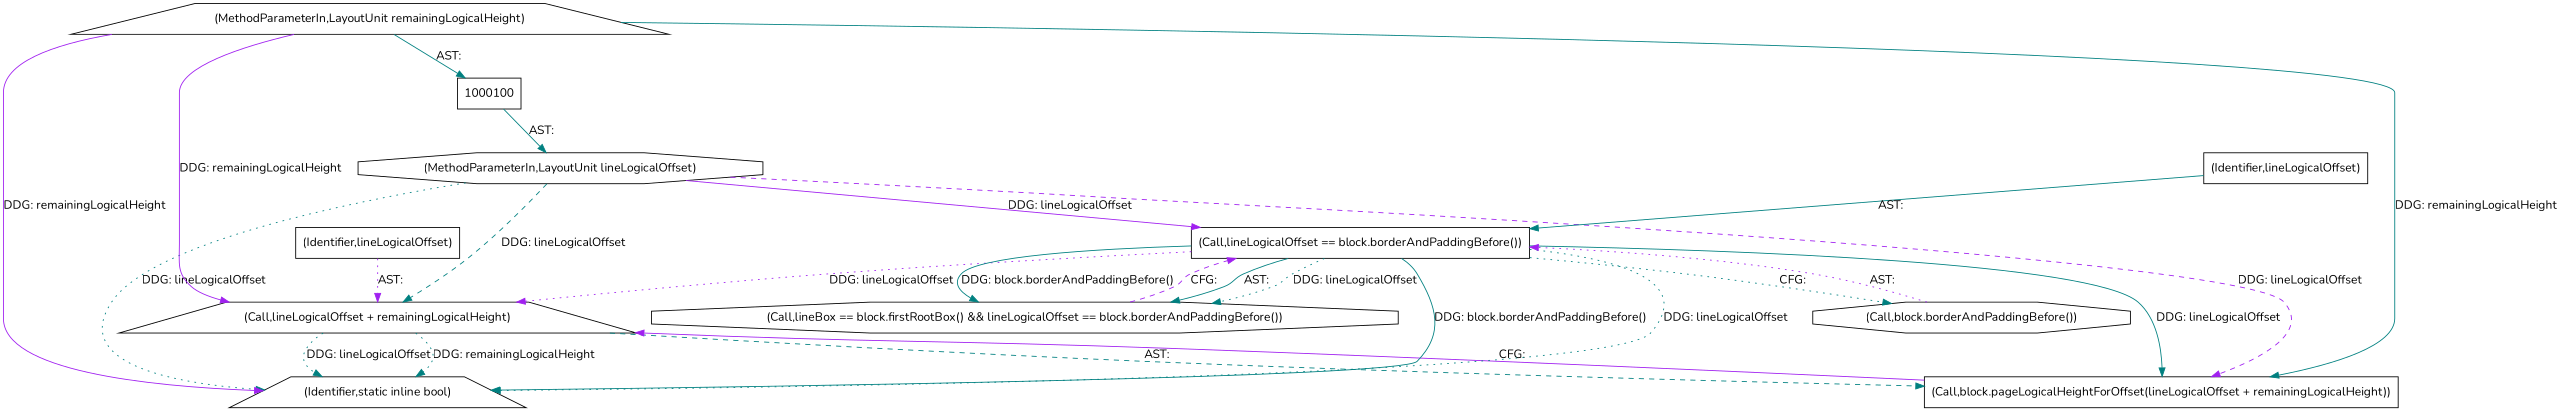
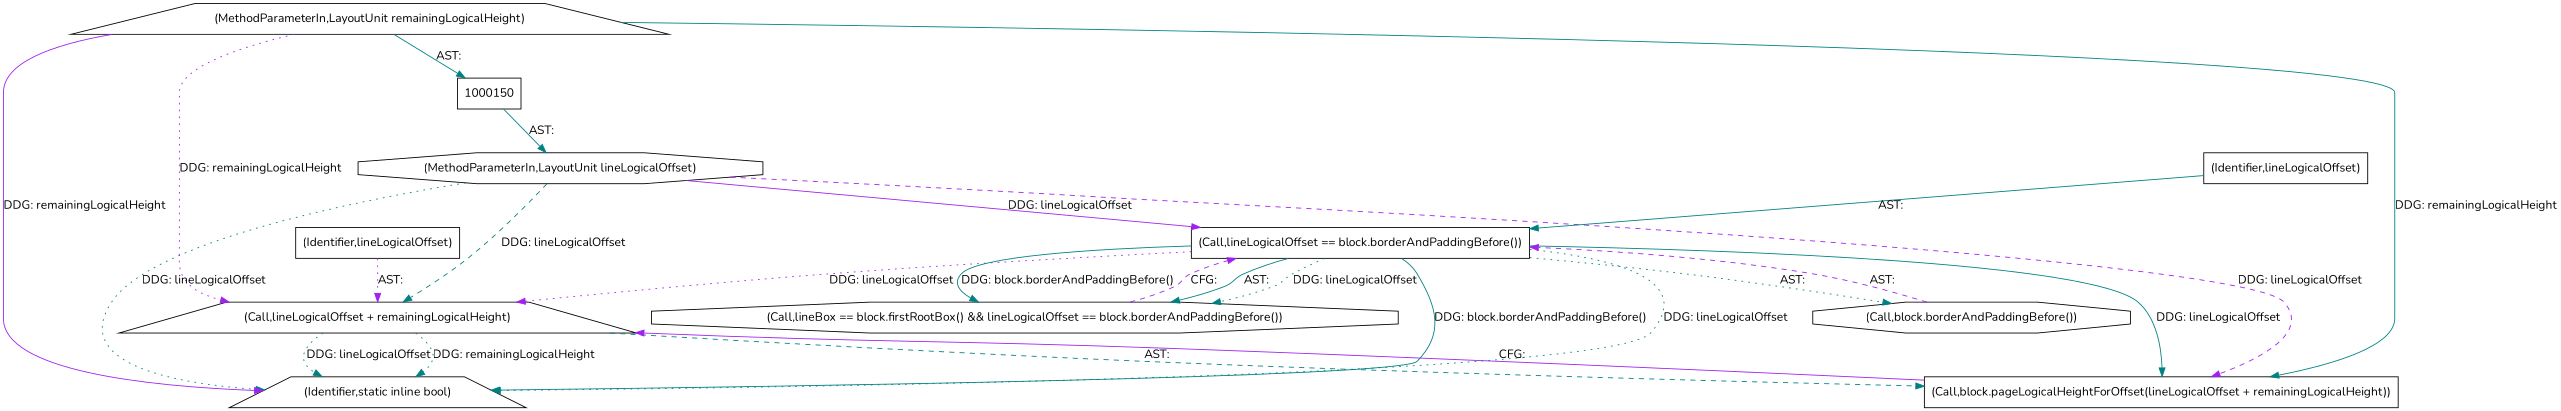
  digraph {
    fontname=Nunito
    node [fontname=Nunito shape=box]
    edge [color=teal fontname=Nunito style=solid]
    n1 [label="(Call,lineLogicalOffset + remainingLogicalHeight)" shape=trapezium]
    n2 [label="(Identifier,static inline bool)" shape=trapezium]
    n3 [label="(Call,block.pageLogicalHeightForOffset(lineLogicalOffset + remainingLogicalHeight))"]
    n4 [label="(Call,lineLogicalOffset == block.borderAndPaddingBefore())"]
    n5 [label="(Call,block.borderAndPaddingBefore())" shape=octagon]
    n6 [label="(Call,lineBox == block.firstRootBox() && lineLogicalOffset == block.borderAndPaddingBefore())" shape=octagon]
    n7 [label="(MethodParameterIn,LayoutUnit lineLogicalOffset)" shape=octagon]
-   1000100
+   1000100 [label=1000150]
    n9 [label="(MethodParameterIn,LayoutUnit remainingLogicalHeight)" shape=trapezium]
    n10 [label="(Identifier,lineLogicalOffset)"]
    n11 [label="(Identifier,lineLogicalOffset)"]
    n1 -> n2 [label="DDG: lineLogicalOffset" style=dotted]
    n1 -> n2 [label="DDG: remainingLogicalHeight" style=dotted]
    n1 -> n3 [label="AST: " style=dashed]
    n3 -> n1 [color=purple label="CFG: "]
    n4 -> n1 [color=purple label="DDG: lineLogicalOffset" style=dotted]
    n4 -> n2 [label="DDG: block.borderAndPaddingBefore()"]
    n4 -> n2 [label="DDG: lineLogicalOffset" style=dotted]
    n4 -> n3 [label="DDG: lineLogicalOffset"]
-   n4 -> n5 [label="CFG: " style=dotted]
+   n4 -> n5 [label="AST: " style=dotted]
    n4 -> n6 [label="AST: "]
    n4 -> n6 [label="DDG: lineLogicalOffset" style=dotted]
    n4 -> n6 [label="DDG: block.borderAndPaddingBefore()"]
-   n5 -> n4 [color=purple label="AST: " style=dotted]
+   n5 -> n4 [color=purple label="AST: " style=dashed]
    n6 -> n4 [color=purple label="CFG: " style=dashed]
    n7 -> n1 [label="DDG: lineLogicalOffset" style=dashed]
    n7 -> n2 [label="DDG: lineLogicalOffset" style=dotted]
    n7 -> n3 [color=purple label="DDG: lineLogicalOffset" style=dashed]
    n7 -> n4 [color=purple label="DDG: lineLogicalOffset"]
    1000100 -> n7 [label="AST: "]
-   n9 -> n1 [color=purple label="DDG: remainingLogicalHeight"]
+   n9 -> n1 [color=purple label="DDG: remainingLogicalHeight" style=dotted]
    n9 -> n2 [color=purple label="DDG: remainingLogicalHeight"]
    n9 -> n3 [label="DDG: remainingLogicalHeight"]
    n9 -> 1000100 [label="AST: "]
    n10 -> n1 [color=purple label="AST: " style=dotted]
    n11 -> n4 [label="AST: "]
  }
